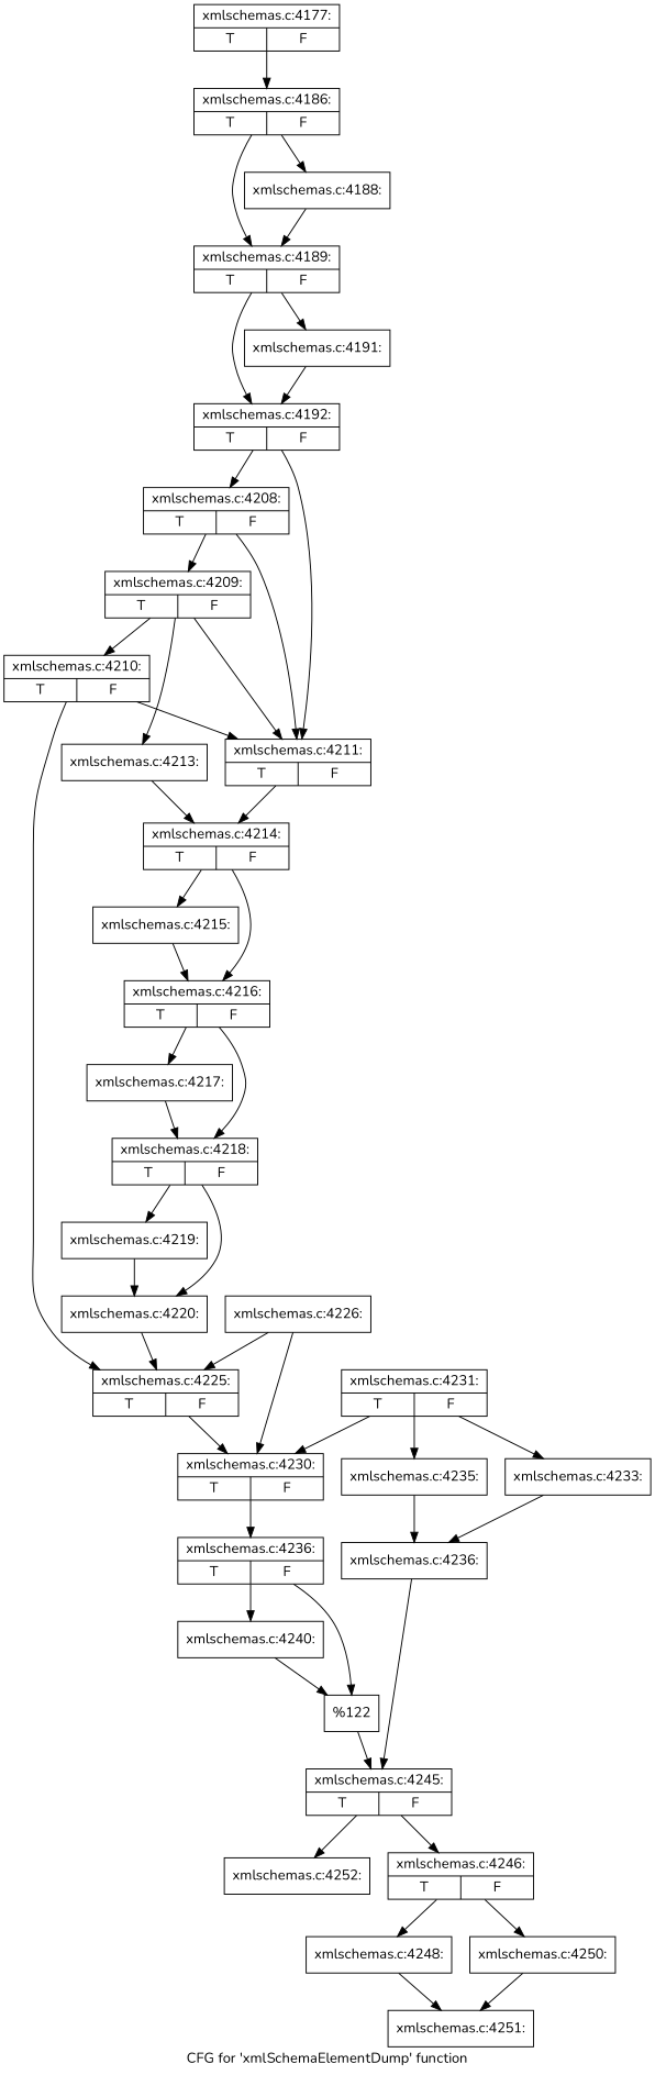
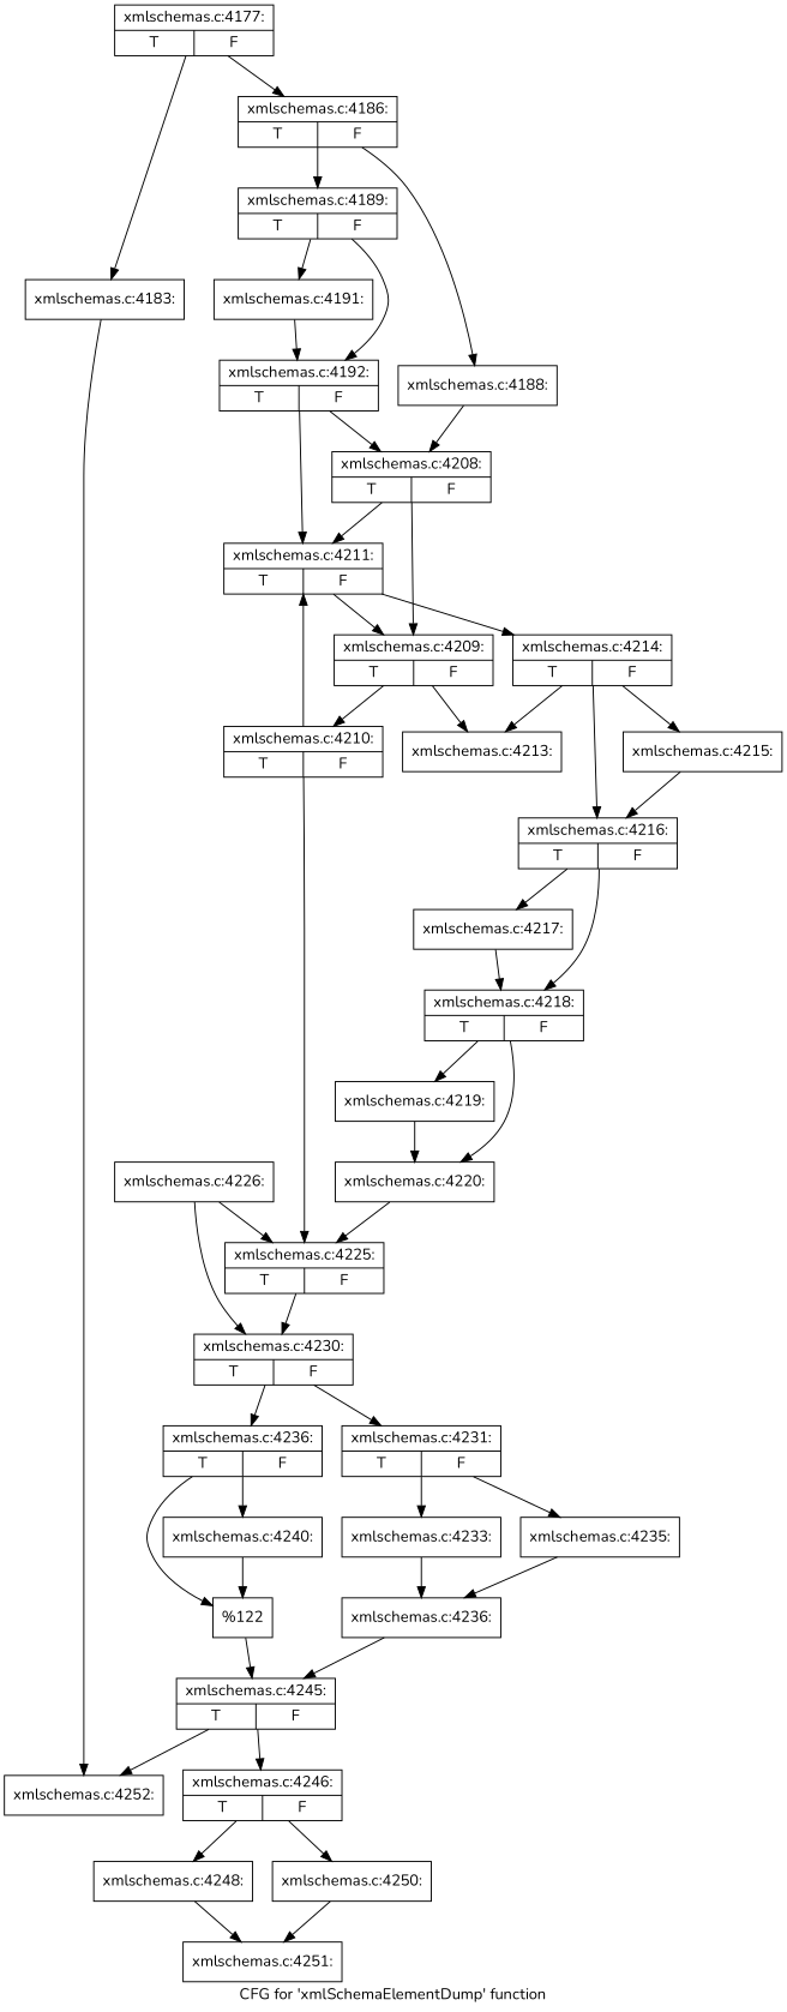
  digraph {
    fontname=Nunito
    label="CFG for 'xmlSchemaElementDump' function"
    node [fontname=Nunito shape=record]
    edge [fontname=Nunito]
    n1 [label="{xmlschemas.c:4177:|{<s0>T|<s1>F}}"]
+   n2 [label="{xmlschemas.c:4183:}"]
    n3 [label="{xmlschemas.c:4186:|{<s0>T|<s1>F}}"]
    n4 [label="{xmlschemas.c:4252:}"]
    n5 [label="{xmlschemas.c:4188:}"]
    n6 [label="{xmlschemas.c:4189:|{<s0>T|<s1>F}}"]
    n7 [label="{xmlschemas.c:4191:}"]
    n8 [label="{xmlschemas.c:4192:|{<s0>T|<s1>F}}"]
    n9 [label="{xmlschemas.c:4211:|{<s0>T|<s1>F}}"]
    n10 [label="{xmlschemas.c:4208:|{<s0>T|<s1>F}}"]
    n11 [label="{xmlschemas.c:4214:|{<s0>T|<s1>F}}"]
    n12 [label="{xmlschemas.c:4209:|{<s0>T|<s1>F}}"]
    n13 [label="{xmlschemas.c:4213:}"]
    n14 [label="{xmlschemas.c:4215:}"]
    n15 [label="{xmlschemas.c:4216:|{<s0>T|<s1>F}}"]
    n16 [label="{xmlschemas.c:4210:|{<s0>T|<s1>F}}"]
    n17 [label="{xmlschemas.c:4225:|{<s0>T|<s1>F}}"]
    n18 [label="{xmlschemas.c:4230:|{<s0>T|<s1>F}}"]
    n19 [label="{xmlschemas.c:4226:}"]
    n20 [label="{xmlschemas.c:4231:|{<s0>T|<s1>F}}"]
    n21 [label="{xmlschemas.c:4236:|{<s0>T|<s1>F}}"]
    n22 [label="{xmlschemas.c:4217:}"]
    n23 [label="{xmlschemas.c:4218:|{<s0>T|<s1>F}}"]
    n24 [label="{xmlschemas.c:4219:}"]
    n25 [label="{xmlschemas.c:4220:}"]
    n26 [label="{xmlschemas.c:4233:}"]
    n27 [label="{xmlschemas.c:4235:}"]
    n28 [label="{xmlschemas.c:4240:}"]
    n29 [label="{%122}"]
    n30 [label="{xmlschemas.c:4236:}"]
    n31 [label="{xmlschemas.c:4245:|{<s0>T|<s1>F}}"]
    n32 [label="{xmlschemas.c:4246:|{<s0>T|<s1>F}}"]
    n33 [label="{xmlschemas.c:4248:}"]
    n34 [label="{xmlschemas.c:4250:}"]
    n35 [label="{xmlschemas.c:4251:}"]
+   n1 -> n2
    n1 -> n3
+   n2 -> n4
    n3 -> n5
    n3 -> n6
-   n5 -> n6
+   n5 -> n10
    n6 -> n7
    n6 -> n8
    n7 -> n8
    n8 -> n9
    n8 -> n10
    n9 -> n11
    n10 -> n9
    n10 -> n12
    n11 -> n14
    n11 -> n15
-   n12 -> n9
+   n9 -> n12
    n12 -> n13
    n12 -> n16
-   n13 -> n11
+   n11 -> n13
    n14 -> n15
    n15 -> n22
    n15 -> n23
    n16 -> n9
    n16 -> n17
    n17 -> n18
-   n20 -> n18
+   n18 -> n20
    n18 -> n21
    n19 -> n17
    n19 -> n18
    n20 -> n26
    n20 -> n27
    n21 -> n28
    n21 -> n29
    n22 -> n23
    n23 -> n24
    n23 -> n25
    n24 -> n25
    n25 -> n17
    n26 -> n30
    n27 -> n30
    n28 -> n29
    n29 -> n31
    n30 -> n31
    n31 -> n4
    n31 -> n32
    n32 -> n33
    n32 -> n34
    n33 -> n35
    n34 -> n35
  }
